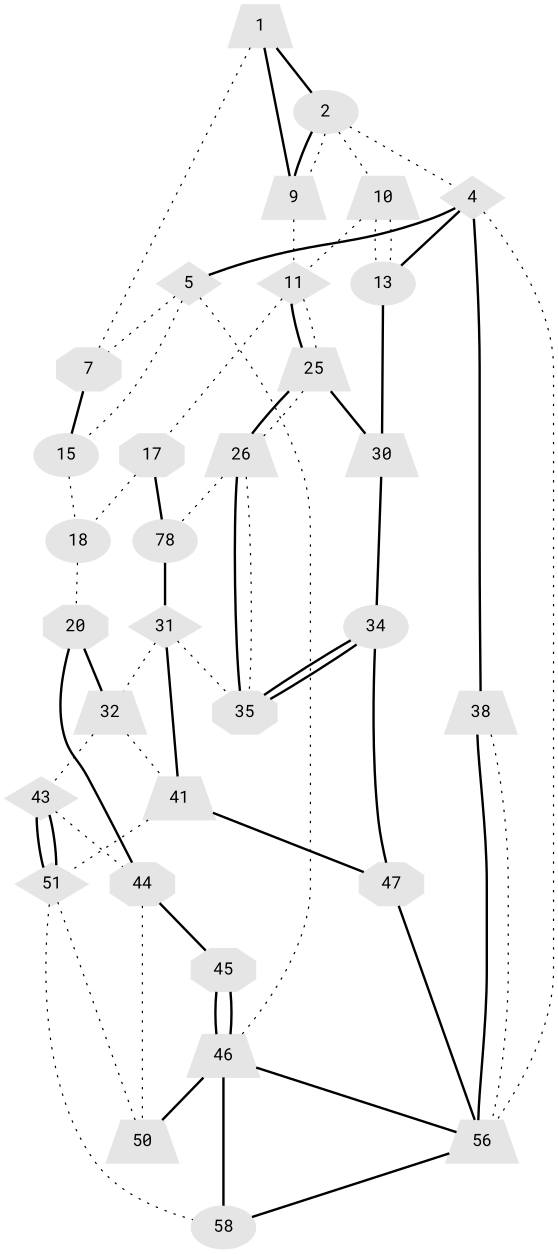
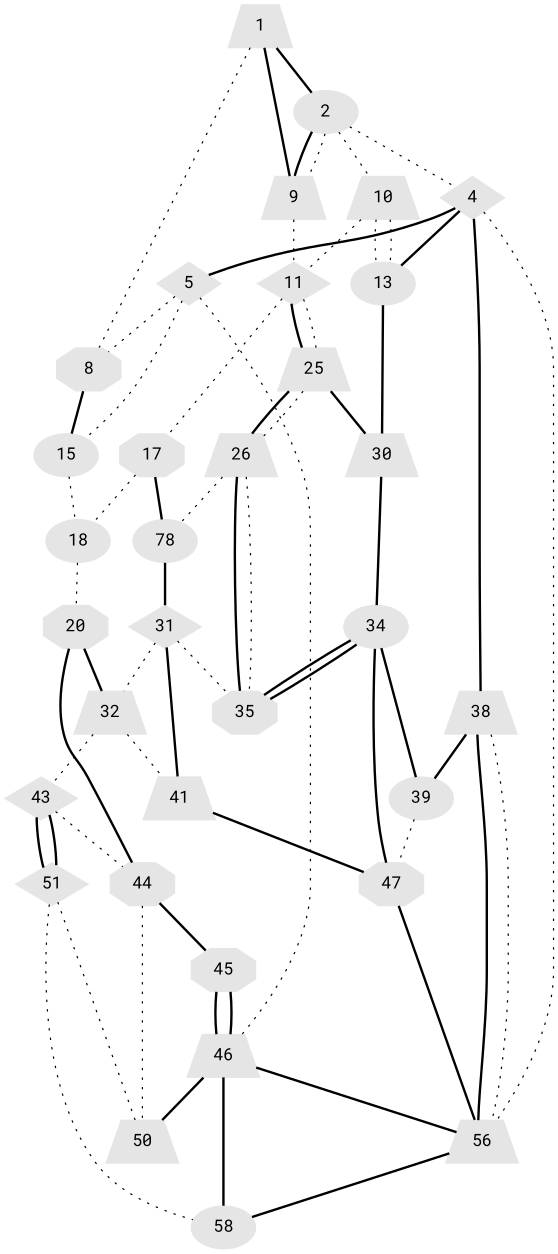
  graph {
    fontname="Roboto Mono"
    node [color=gray90 fontname="Roboto Mono" shape=trapezium style=filled]
    edge [fontname="Roboto Mono" style=bold]
    1 [super="+7"]
    2 [shape=ellipse super="+3"]
-   8 [shape=octagon label=7]
+   8 [shape=octagon]
    9
    4 [shape=diamond super="+14"]
    10
    15 [shape=ellipse super="+16"]
    11 [shape=diamond super="+12"]
    5 [shape=diamond super="+6"]
    13 [shape=ellipse super="+29"]
    38
    56 [super="+57"]
    46 [super="+55"]
    30 [super="+33"]
+   39 [shape=ellipse]
    58 [shape=ellipse]
    18 [shape=ellipse super="+19"]
    n18 [label=50]
    17 [shape=octagon super="+24"]
    25
    n21 [label=78 shape=ellipse]
    26 [super="+27"]
    34 [shape=ellipse super="+40"]
    20 [shape=octagon super="+21"]
    31 [shape=diamond super="+37"]
    32 [super="+42"]
    44 [shape=octagon super="+49"]
    41 [super="+48"]
    43 [shape=diamond]
    45 [shape=octagon super="+50"]
    35 [shape=octagon super="+36"]
    47 [shape=octagon super="+54"]
    51 [shape=diamond super="+53"]
    1 -- 2
    1 -- 8 [style=dotted]
    1 -- 9
    2 -- 9
    2 -- 9 [style=dotted]
    2 -- 4 [style=dotted]
    2 -- 10 [style=dotted]
    8 -- 15
    9 -- 11 [style=dotted]
    4 -- 5
    4 -- 13
    4 -- 38
    4 -- 56 [style=dotted]
    10 -- 11 [style=dotted]
    10 -- 13 [style=dotted]
    10 -- 13 [style=dotted]
    15 -- 18 [style=dotted]
    11 -- 17 [style=dotted]
    11 -- 25
    11 -- 25 [style=dotted]
    5 -- 8 [style=dotted]
    5 -- 15 [style=dotted]
    5 -- 46 [style=dotted]
    13 -- 30 [weight=2]
    38 -- 56
    38 -- 56 [style=dotted]
+   38 -- 39
    56 -- 58
    46 -- 56
    46 -- 58
    46 -- n18
    30 -- 34
+   39 -- 47 [style=dotted]
    18 -- 20 [style=dotted]
    17 -- 18 [style=dotted weight=2]
    17 -- n21
    25 -- 30
    25 -- 26
    25 -- 26 [style=dotted]
    n21 -- 31
    26 -- n21 [style=dotted]
    26 -- 35 [weight=2]
    26 -- 35 [style=dotted]
+   34 -- 39
    34 -- 35
    34 -- 35
    34 -- 47
    20 -- 32
    20 -- 44
    31 -- 32 [style=dotted]
    31 -- 41
    31 -- 35 [style=dotted]
    32 -- 41 [style=dotted]
    32 -- 43 [style=dotted]
    44 -- n18 [style=dotted]
    44 -- 45
    41 -- 47
-   41 -- 51 [style=dotted]
    43 -- 44 [style=dotted]
    43 -- 51
    43 -- 51
    45 -- 46
    45 -- 46
    47 -- 56
    51 -- 58 [style=dotted]
    51 -- n18 [style=dotted]
  }
